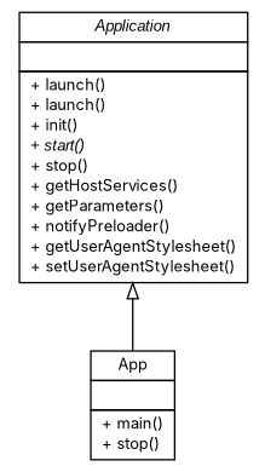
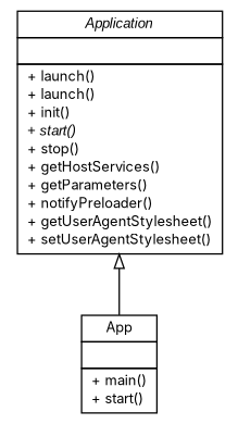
  digraph {
    nodesep=0.25
    ranksep=0.5
    fontname=Inter
    node [fontcolor=black fontname=Inter fontsize=10.0 shape=plaintext]
-   n1 [label=<<table title="store.business.gui.view.VirtualStoreView" border="0" cellborder="1" cellspacing="0" cellpadding="2" port="p"> 		<tr><td><table border="0" cellspacing="0" cellpadding="1"> <tr><td align="center" balign="center"> App </td></tr> 		</table></td></tr> 		<tr><td><table border="0" cellspacing="0" cellpadding="1"> <tr><td align="left" balign="left">  </td></tr> 		</table></td></tr> 		<tr><td><table border="0" cellspacing="0" cellpadding="1"> <tr><td align="left" balign="left"> + main() </td></tr> <tr><td align="left" balign="left"> + stop() </td></tr> 		</table></td></tr> 		</table>>]
+   n1 [label=<<table title="store.business.gui.view.VirtualStoreView" border="0" cellborder="1" cellspacing="0" cellpadding="2" port="p"> 		<tr><td><table border="0" cellspacing="0" cellpadding="1"> <tr><td align="center" balign="center"> App </td></tr> 		</table></td></tr> 		<tr><td><table border="0" cellspacing="0" cellpadding="1"> <tr><td align="left" balign="left">  </td></tr> 		</table></td></tr> 		<tr><td><table border="0" cellspacing="0" cellpadding="1"> <tr><td align="left" balign="left"> + main() </td></tr> <tr><td align="left" balign="left"> + start() </td></tr> 		</table></td></tr> 		</table>>]
    n2 [label=<<table title="javafx.application.Application" border="0" cellborder="1" cellspacing="0" cellpadding="2" port="p" href="http://docs.oracle.com/javase/7/docs/api/javafx/application/Application.html" target="_parent"> 		<tr><td><table border="0" cellspacing="0" cellpadding="1"> <tr><td align="center" balign="center"><font face="arial italic"> Application </font></td></tr> 		</table></td></tr> 		<tr><td><table border="0" cellspacing="0" cellpadding="1"> <tr><td align="left" balign="left">  </td></tr> 		</table></td></tr> 		<tr><td><table border="0" cellspacing="0" cellpadding="1"> <tr><td align="left" balign="left"> + launch() </td></tr> <tr><td align="left" balign="left"> + launch() </td></tr> <tr><td align="left" balign="left"> + init() </td></tr> <tr><td align="left" balign="left"><font face="arial italic" point-size="10.0"> + start() </font></td></tr> <tr><td align="left" balign="left"> + stop() </td></tr> <tr><td align="left" balign="left"> + getHostServices() </td></tr> <tr><td align="left" balign="left"> + getParameters() </td></tr> <tr><td align="left" balign="left"> + notifyPreloader() </td></tr> <tr><td align="left" balign="left"> + getUserAgentStylesheet() </td></tr> <tr><td align="left" balign="left"> + setUserAgentStylesheet() </td></tr> 		</table></td></tr> 		</table>>]
    n2 -> n1 [arrowtail=empty dir=back fontname=Inter fontsize=10 headport=p labelfontname=arial labelfontsize=10 tailport=p]
  }
